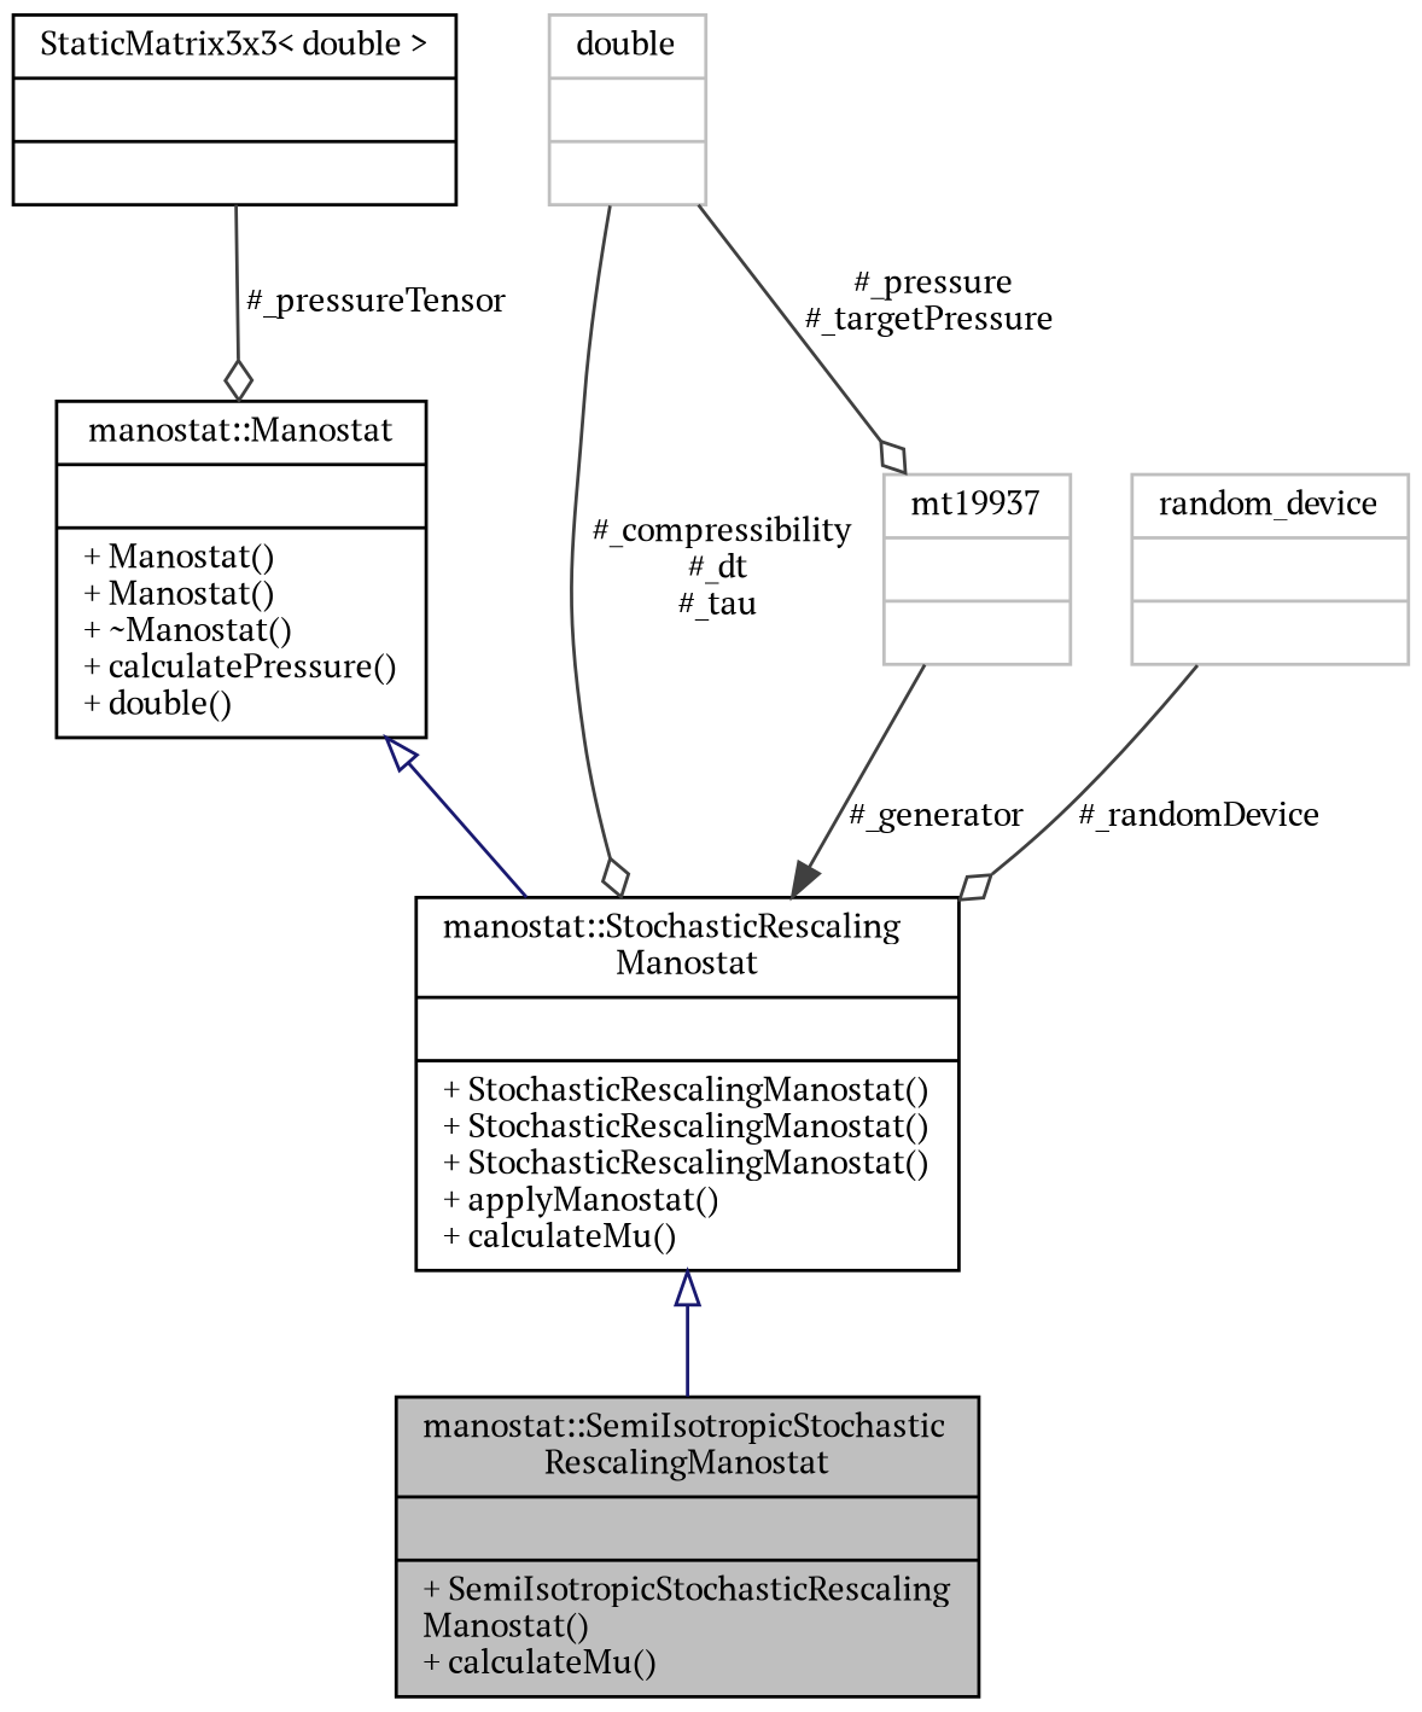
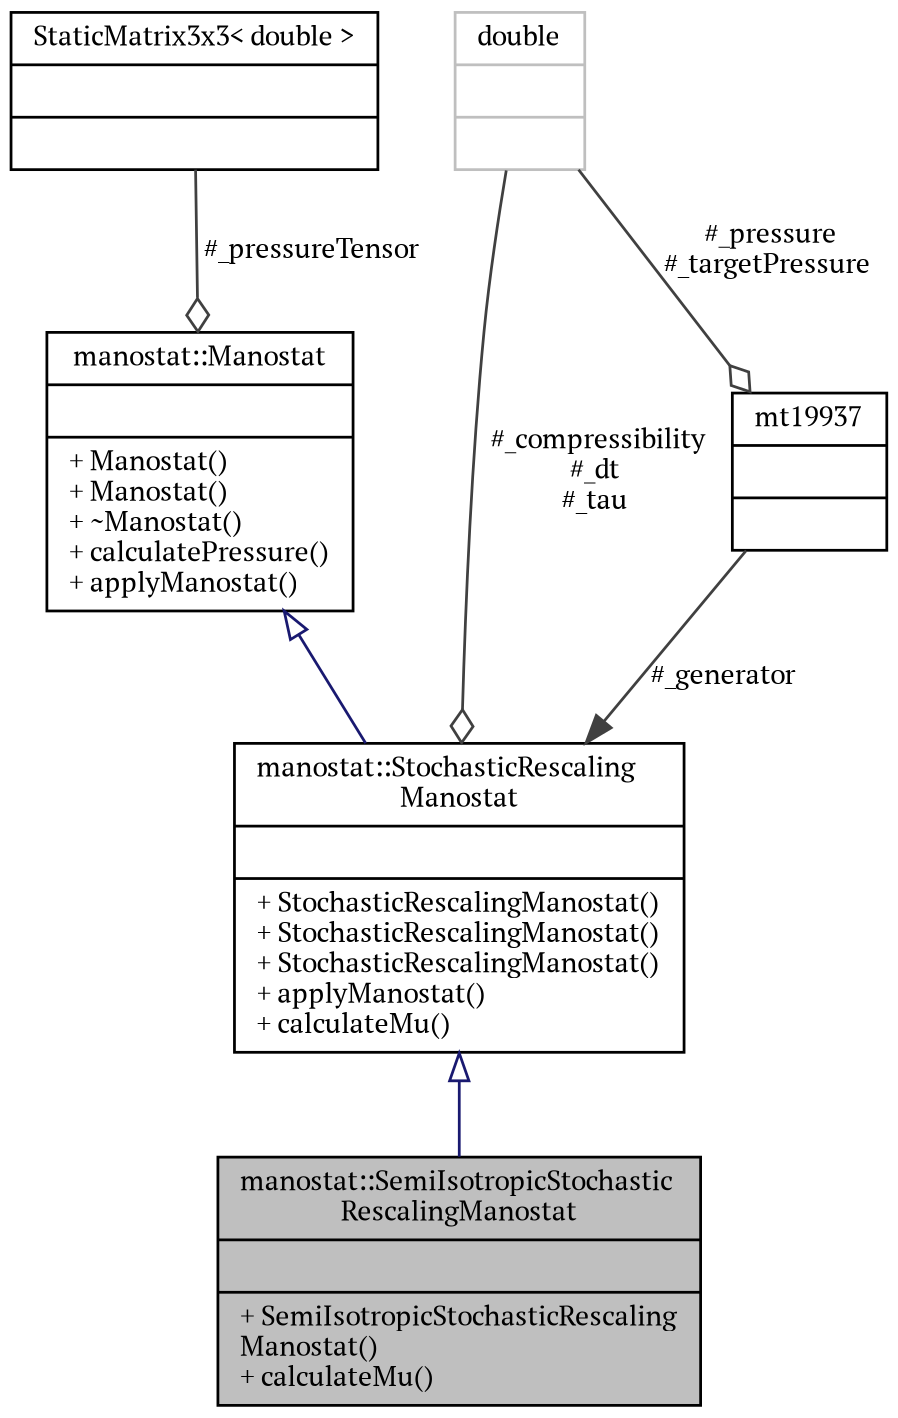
  digraph {
    fontname="PT Serif"
    node [color=black fillcolor=white fontname="PT Serif" fontsize=10 shape=record style=filled]
    edge [color=grey25 fontname="PT Serif" fontsize=10 labelfontname=Helvetica labelfontsize=10 style=solid arrowhead=odiamond]
    n1 [fillcolor=grey75 fontcolor=black height=0.2 label="{manostat::SemiIsotropicStochastic\lRescalingManostat\n||+ SemiIsotropicStochasticRescaling\lManostat()\l+ calculateMu()\l}" width=0.4]
    n2 [height=0.2 label="{manostat::StochasticRescaling\lManostat\n||+ StochasticRescalingManostat()\l+ StochasticRescalingManostat()\l+ StochasticRescalingManostat()\l+ applyManostat()\l+ calculateMu()\l}" width=0.4]
-   n3 [height=0.2 label="{manostat::Manostat\n||+ Manostat()\l+ Manostat()\l+ ~Manostat()\l+ calculatePressure()\l+ double()\l}" width=0.4]
+   n3 [height=0.2 label="{manostat::Manostat\n||+ Manostat()\l+ Manostat()\l+ ~Manostat()\l+ calculatePressure()\l+ applyManostat()\l}" width=0.4]
    n4 [color=grey75 height=0.2 label="{double\n||}" width=0.4]
-   n5 [color=grey75 height=0.2 label="{mt19937\n||}" width=0.4]
+   n5 [height=0.2 label="{mt19937\n||}" width=0.4]
    n6 [height=0.2 label="{StaticMatrix3x3\< double \>\n||}" width=0.4]
-   n7 [color=grey75 height=0.2 label="{random_device\n||}" width=0.4]
    n2 -> n1 [arrowtail=onormal color=midnightblue dir=back arrowhead=""]
    n3 -> n2 [arrowtail=onormal color=midnightblue dir=back arrowhead=""]
    n4 -> n2 [label=" #_compressibility\n#_dt\n#_tau"]
    n4 -> n5 [label=" #_pressure\n#_targetPressure"]
    n5 -> n2 [arrowhead=normal label=" #_generator"]
    n6 -> n3 [label=" #_pressureTensor"]
-   n7 -> n2 [label=" #_randomDevice"]
  }
